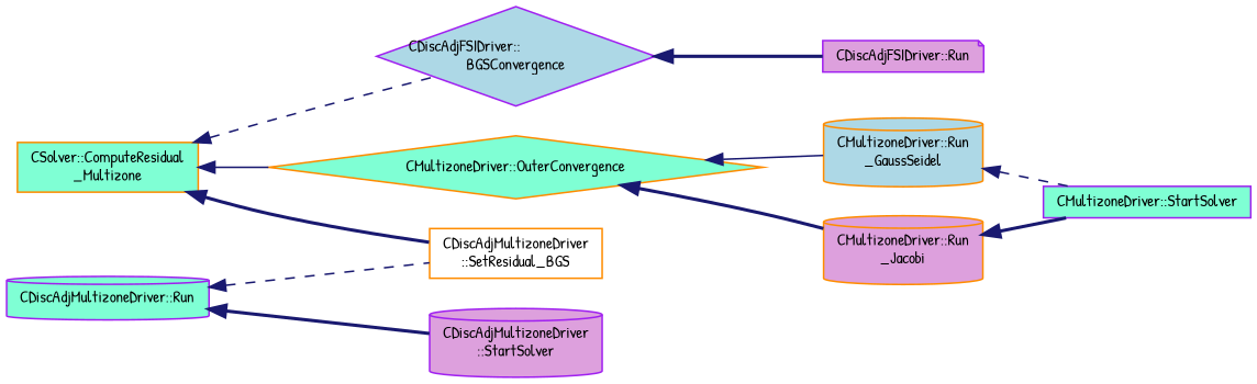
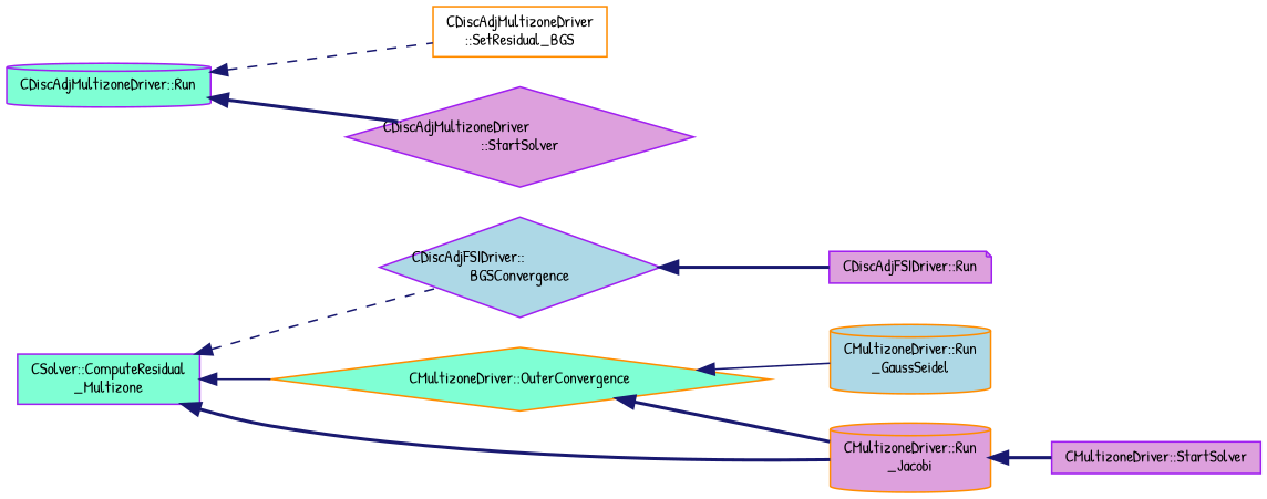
  digraph {
    fontname="Patrick Hand"
    rankdir=LR
    node [color=darkorange fillcolor=plum fontname="Patrick Hand" fontsize=10 shape=cylinder style=filled]
    edge [color=midnightblue dir=back fontname="Patrick Hand" fontsize=10 labelfontname=Helvetica labelfontsize=10 style=bold]
-   n1 [fillcolor=aquamarine fontcolor=black height=0.2 label="CSolver::ComputeResidual\l_Multizone" shape=box width=0.4]
+   n1 [color=purple fillcolor=aquamarine fontcolor=black height=0.2 label="CSolver::ComputeResidual\l_Multizone" shape=box width=0.4]
    n2 [fillcolor=white height=0.2 label="CDiscAdjMultizoneDriver\l::SetResidual_BGS" shape=box width=0.4]
    n3 [color=purple fillcolor=lightblue height=0.2 label="CDiscAdjFSIDriver::\lBGSConvergence" shape=diamond width=0.4]
    n4 [fillcolor=aquamarine height=0.2 label="CMultizoneDriver::OuterConvergence" shape=diamond width=0.4]
    n5 [color=purple height=0.2 label="CDiscAdjFSIDriver::Run" shape=note width=0.4]
    n6 [fillcolor=lightblue height=0.2 label="CMultizoneDriver::Run\l_GaussSeidel" width=0.4]
    n7 [height=0.2 label="CMultizoneDriver::Run\l_Jacobi" width=0.4]
    n8 [color=purple fillcolor=aquamarine height=0.2 label="CDiscAdjMultizoneDriver::Run" width=0.4]
-   n9 [color=purple height=0.2 label="CDiscAdjMultizoneDriver\l::StartSolver" width=0.4]
-   n10 [color=purple fillcolor=aquamarine height=0.2 label="CMultizoneDriver::StartSolver" shape=box width=0.4]
-   n1 -> n2
+   n9 [color=purple height=0.2 label="CDiscAdjMultizoneDriver\l::StartSolver" shape=diamond width=0.4]
+   n10 [color=purple height=0.2 label="CMultizoneDriver::StartSolver" shape=box width=0.4]
+   n1 -> n7
    n1 -> n3 [style=dashed]
    n1 -> n4 [style=solid]
    n3 -> n5
    n4 -> n6 [style=solid]
    n4 -> n7
-   n6 -> n10 [style=dashed]
    n7 -> n10
    n8 -> n2 [style=dashed]
    n8 -> n9
  }
